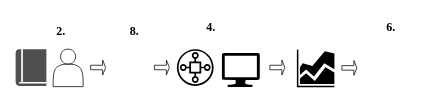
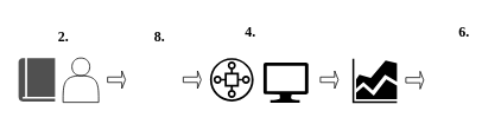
  <mxCell id="0" />
  <mxCell id="1" parent="0" />
  <mxCell id="2" value="" style="shape=actor;whiteSpace=wrap;html=1;" vertex="1" parent="1"><mxGeometry x="70" y="65" width="40" height="50" as="geometry" /></mxCell>
  <mxCell id="3" value="" style="sketch=0;pointerEvents=1;shadow=0;dashed=0;html=1;strokeColor=none;fillColor=#505050;labelPosition=center;verticalLabelPosition=bottom;verticalAlign=top;outlineConnect=0;align=center;shape=mxgraph.office.concepts.book_journal;" vertex="1" parent="1"><mxGeometry x="20" y="65" width="41" height="49" as="geometry" /></mxCell>
  <mxCell id="4" value="" style="shape=image;html=1;verticalAlign=top;verticalLabelPosition=bottom;labelBackgroundColor=#ffffff;imageAspect=0;aspect=fixed;image=https://cdn3.iconfinder.com/data/icons/essential-pack-2/48/5-Research-128.png" vertex="1" parent="1"><mxGeometry x="150" y="62" width="55" height="55" as="geometry" /></mxCell>
  <mxCell id="5" value="" style="sketch=0;aspect=fixed;pointerEvents=1;shadow=0;dashed=0;html=1;strokeColor=none;labelPosition=center;verticalLabelPosition=bottom;verticalAlign=top;align=center;fillColor=#000000;shape=mxgraph.azure.computer" vertex="1" parent="1"><mxGeometry x="295" y="70" width="50.56" height="45.5" as="geometry" /></mxCell>
  <mxCell id="6" value="" style="sketch=0;outlineConnect=0;fontColor=#232F3E;gradientColor=none;fillColor=#000000;strokeColor=none;dashed=0;verticalLabelPosition=bottom;verticalAlign=top;align=center;html=1;fontSize=12;fontStyle=0;aspect=fixed;pointerEvents=1;shape=mxgraph.aws4.iot_sitewise_asset_model;" vertex="1" parent="1"><mxGeometry x="235" y="65" width="49" height="49" as="geometry" /></mxCell>
  <mxCell id="7" value="" style="sketch=0;aspect=fixed;pointerEvents=1;shadow=0;dashed=0;html=1;strokeColor=none;labelPosition=center;verticalLabelPosition=bottom;verticalAlign=top;align=center;fillColor=#000000;shape=mxgraph.mscae.general.graph;fontColor=#000000;" vertex="1" parent="1"><mxGeometry x="395" y="65.75" width="50" height="50" as="geometry" /></mxCell>
  <mxCell id="8" value="" style="shape=image;html=1;verticalAlign=top;verticalLabelPosition=bottom;labelBackgroundColor=#ffffff;imageAspect=0;aspect=fixed;image=https://cdn2.iconfinder.com/data/icons/analytic-investment-and-balanced-scorecard/512/644_Algorithm_brain_conclusion_process_thinking-128.png;fontColor=#000000;fillColor=#000000;" vertex="1" parent="1"><mxGeometry x="475" y="57.75" width="60" height="60" as="geometry" /></mxCell>
  <mxCell id="9" value="" style="shape=singleArrow;whiteSpace=wrap;html=1;fontColor=#000000;fillColor=#ffffff;" vertex="1" parent="1"><mxGeometry x="120" y="79.5" width="20" height="20" as="geometry" /></mxCell>
  <mxCell id="10" value="" style="shape=singleArrow;whiteSpace=wrap;html=1;fontColor=#000000;fillColor=#ffffff;" vertex="1" parent="1"><mxGeometry x="205" y="79.5" width="20" height="20" as="geometry" /></mxCell>
  <mxCell id="11" value="" style="shape=singleArrow;whiteSpace=wrap;html=1;fontColor=#000000;fillColor=#ffffff;" vertex="1" parent="1"><mxGeometry x="359" y="79.5" width="20" height="20" as="geometry" /></mxCell>
  <mxCell id="12" value="" style="shape=singleArrow;whiteSpace=wrap;html=1;fontColor=#000000;fillColor=#ffffff;" vertex="1" parent="1"><mxGeometry x="455" y="80" width="20" height="20" as="geometry" /></mxCell>
- <mxCell id="13" value="&lt;font style=&quot;font-size: 16px;&quot; face=&quot;Times New Roman&quot;&gt;&lt;b&gt;2.&lt;/b&gt;&lt;/font&gt;" style="text;html=1;align=center;verticalAlign=middle;resizable=0;points=[];autosize=1;strokeColor=none;fillColor=none;fontColor=#000000;" vertex="1" parent="1"><mxGeometry x="60" y="25" width="40" height="30" as="geometry" /></mxCell>
+ <mxCell id="13" value="&lt;font style=&quot;font-size: 16px;&quot; face=&quot;Times New Roman&quot;&gt;&lt;b&gt;2.&lt;/b&gt;&lt;/font&gt;" style="text;html=1;align=center;verticalAlign=middle;resizable=0;points=[];autosize=1;strokeColor=none;fillColor=none;fontColor=#000000;" vertex="1" parent="1"><mxGeometry x="50" y="25" width="40" height="30" as="geometry" /></mxCell>
  <mxCell id="14" value="&lt;font style=&quot;font-size: 16px;&quot; face=&quot;Times New Roman&quot;&gt;&lt;b&gt;8.&lt;/b&gt;&lt;/font&gt;" style="text;html=1;align=center;verticalAlign=middle;resizable=0;points=[];autosize=1;strokeColor=none;fillColor=none;fontColor=#000000;" vertex="1" parent="1"><mxGeometry x="157.5" y="25" width="40" height="30" as="geometry" /></mxCell>
  <mxCell id="15" value="&lt;font style=&quot;font-size: 16px;&quot; face=&quot;Times New Roman&quot;&gt;&lt;b&gt;4.&lt;/b&gt;&lt;/font&gt;" style="text;html=1;align=center;verticalAlign=middle;resizable=0;points=[];autosize=1;strokeColor=none;fillColor=none;fontColor=#000000;" vertex="1" parent="1"><mxGeometry x="260" y="20" width="40" height="30" as="geometry" /></mxCell>
  <mxCell id="16" value="&lt;font style=&quot;font-size: 16px;&quot; face=&quot;Times New Roman&quot;&gt;&lt;b&gt;6.&lt;/b&gt;&lt;/font&gt;" style="text;html=1;align=center;verticalAlign=middle;resizable=0;points=[];autosize=1;strokeColor=none;fillColor=none;fontColor=#000000;" vertex="1" parent="1"><mxGeometry x="500" y="20" width="40" height="30" as="geometry" /></mxCell>
